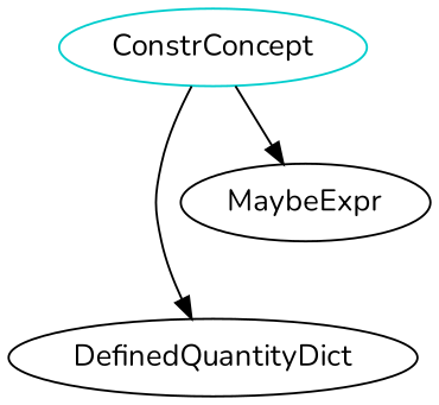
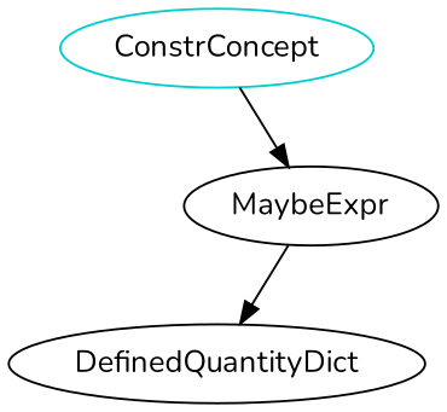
  digraph {
    fontname=Nunito
    node [fontname=Nunito]
    edge [fontname=Nunito]
    n1 [color=cyan3 label=ConstrConcept shape=oval]
    DefinedQuantityDict
    MaybeExpr
-   n1 -> DefinedQuantityDict
+   MaybeExpr -> DefinedQuantityDict
    n1 -> MaybeExpr
  }
